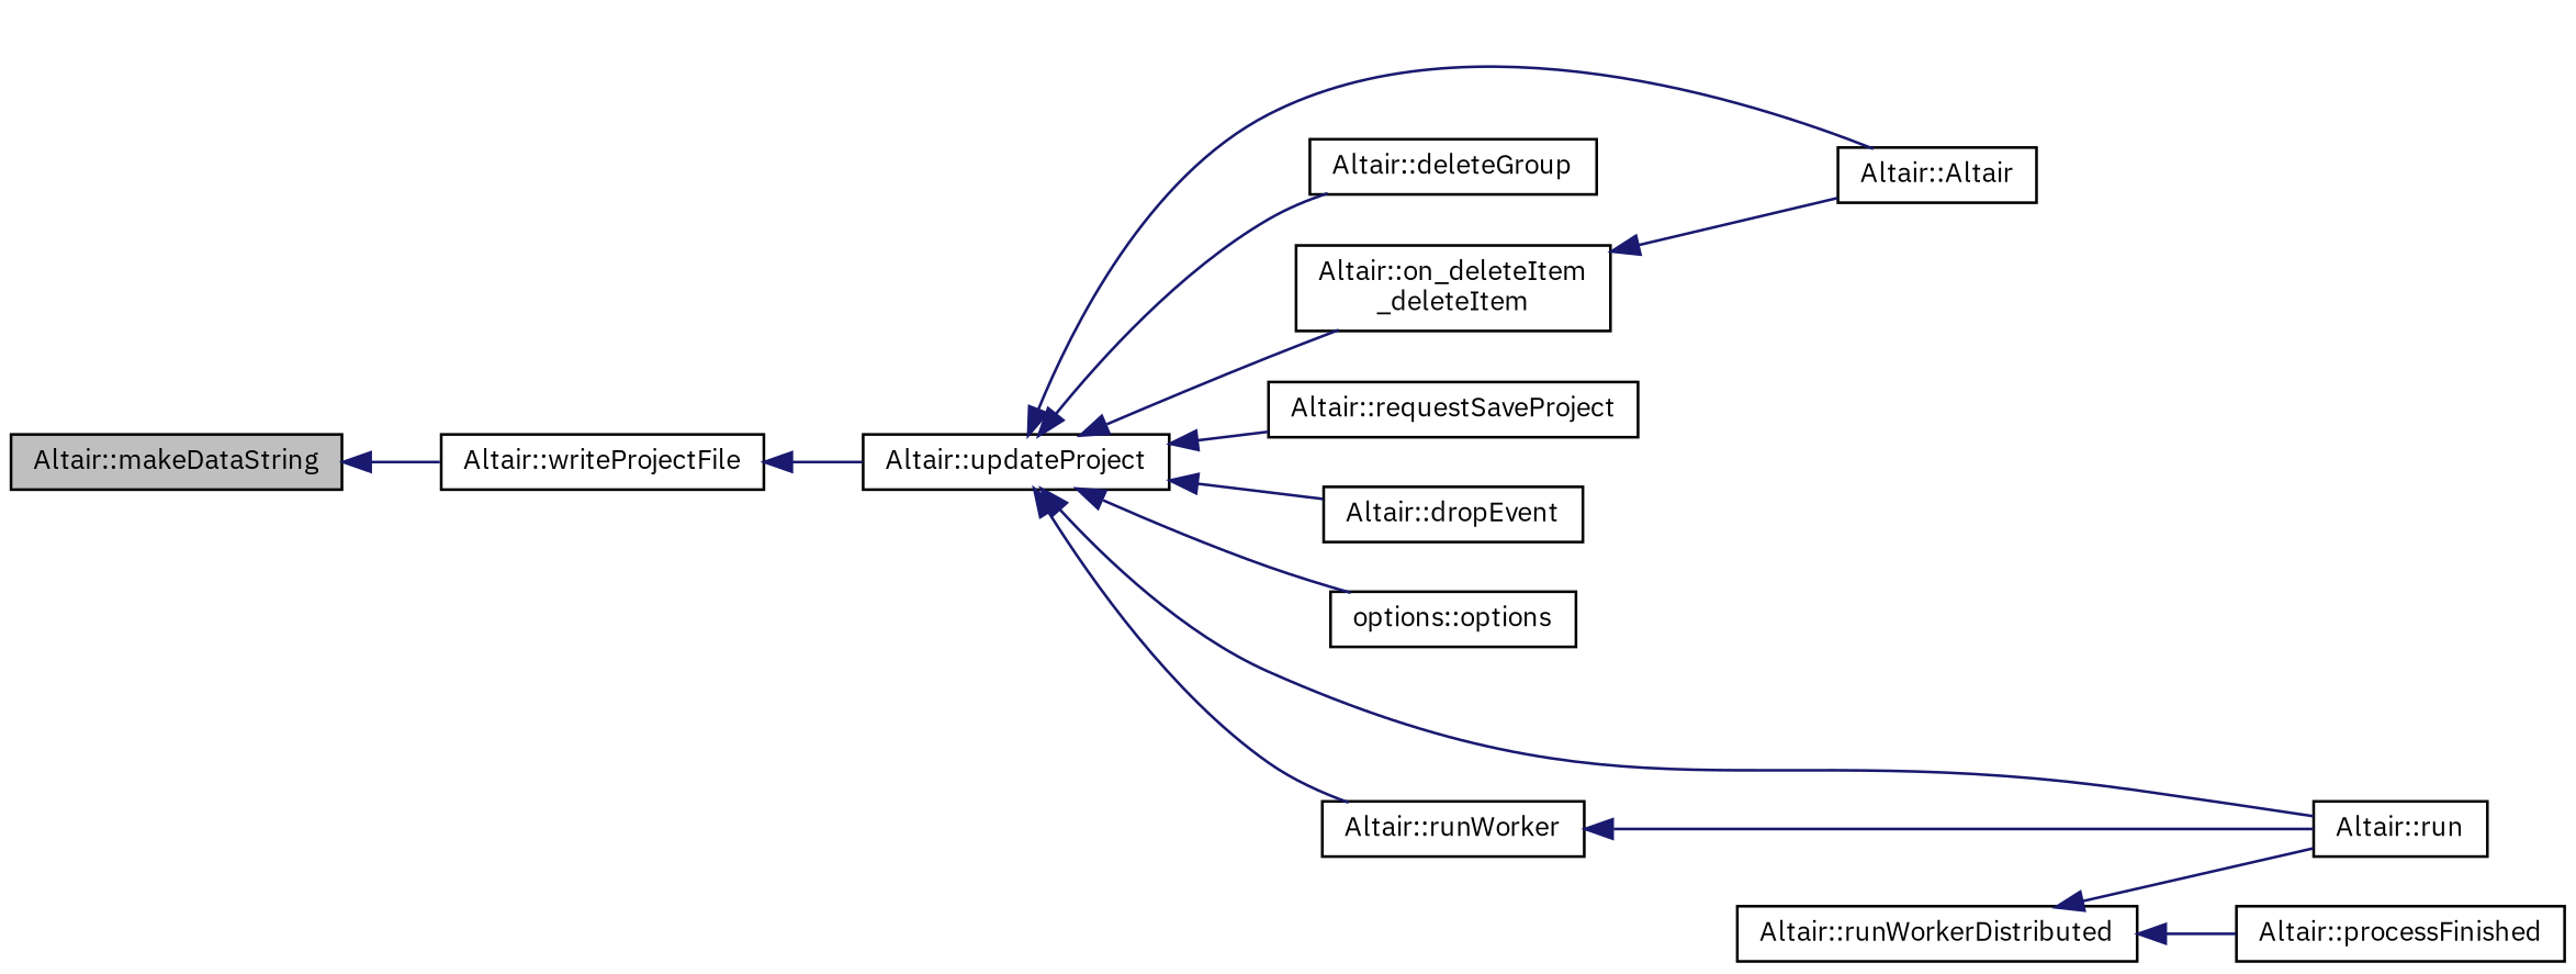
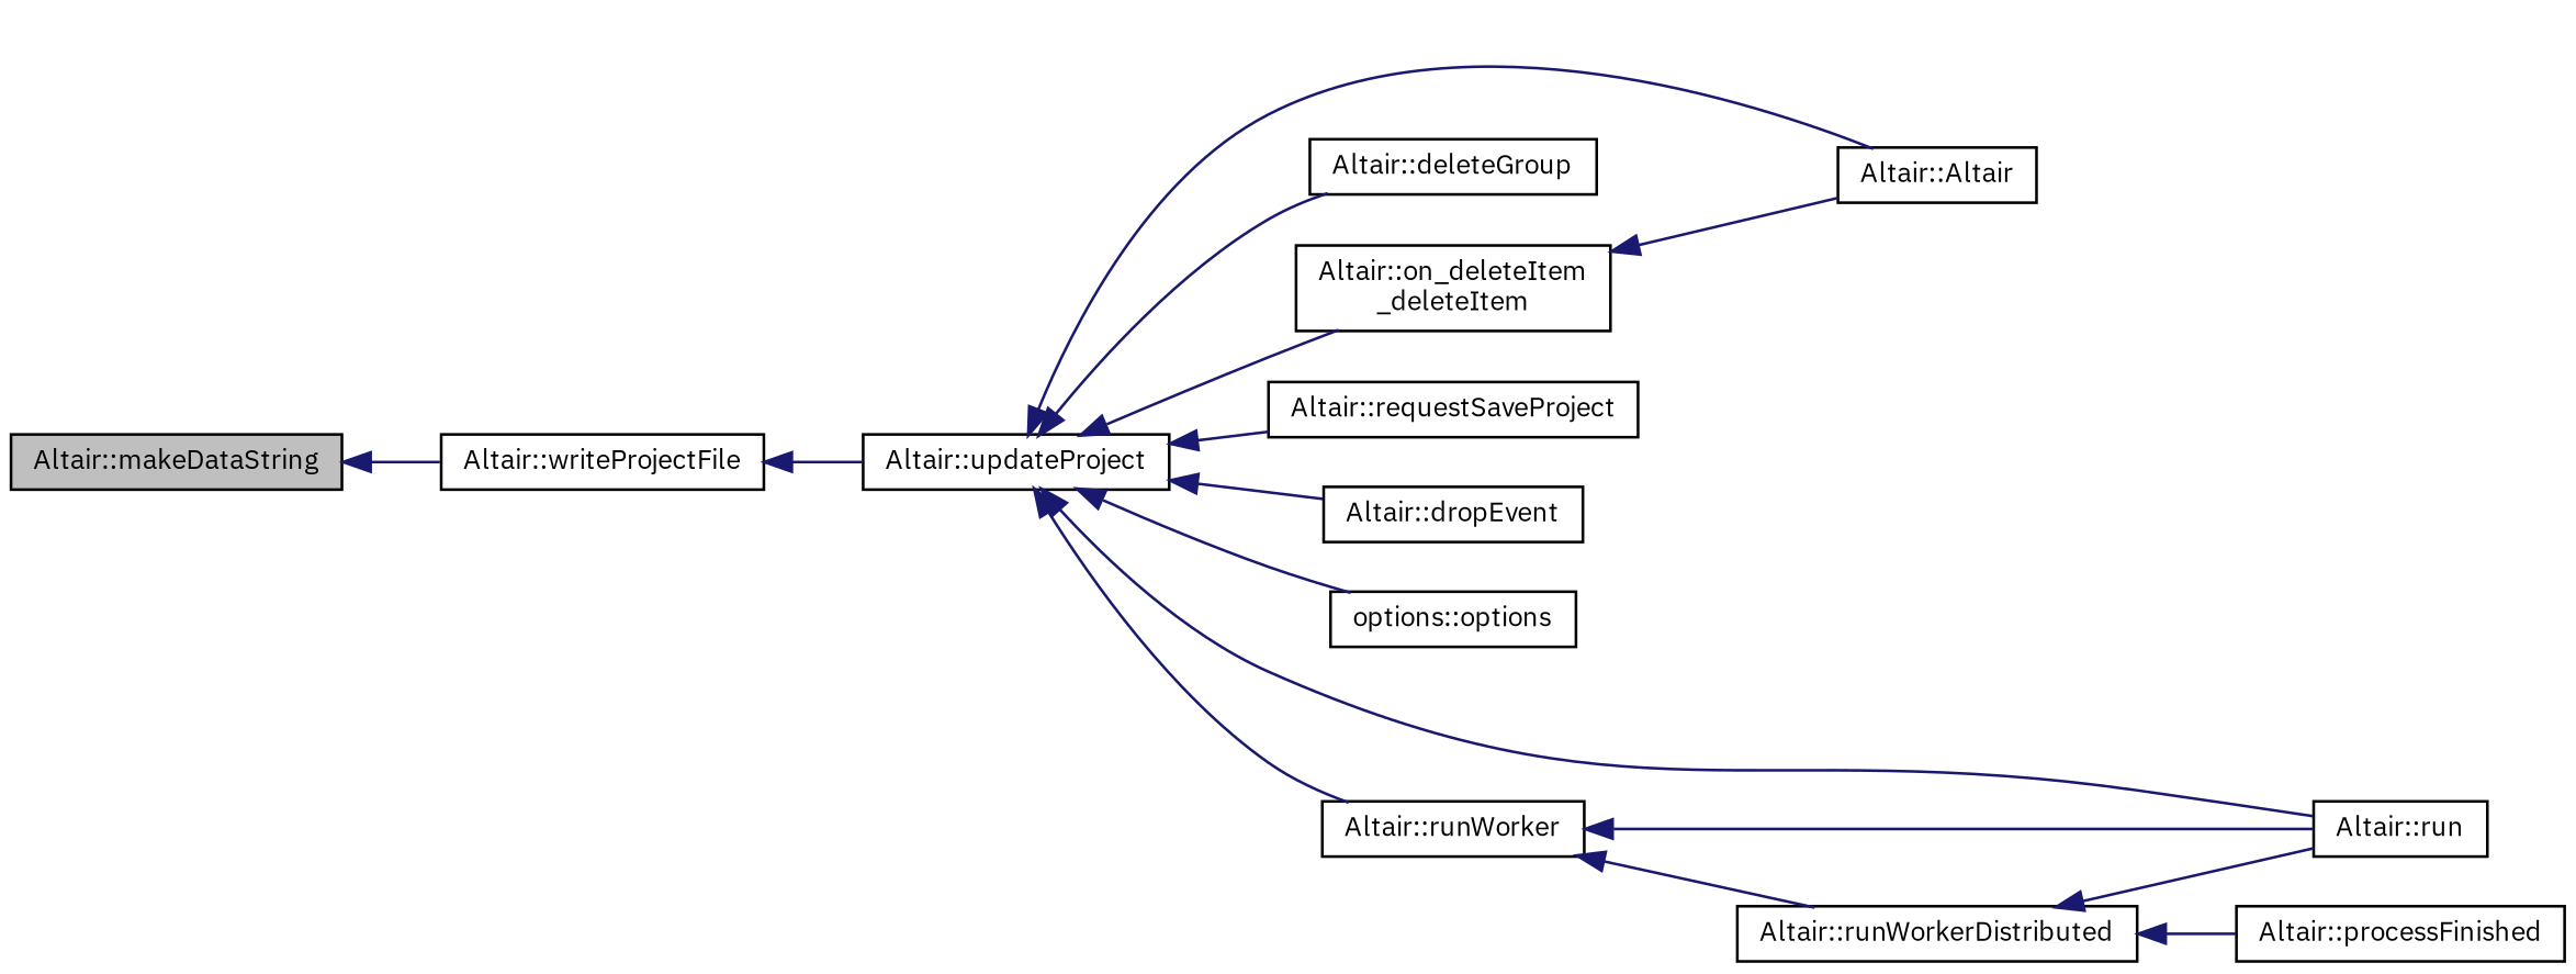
  digraph {
    fontname="IBM Plex Sans"
    rankdir=LR
    node [color=black fillcolor=white fontname="IBM Plex Sans" fontsize=10 shape=record style=filled]
    edge [color=midnightblue dir=back fontname="IBM Plex Sans" fontsize=10 labelfontname=Helvetica labelfontsize=10 style=solid]
    n1 [fillcolor=grey75 fontcolor=black height=0.2 label="Altair::makeDataString" width=0.4]
    n2 [height=0.2 label="Altair::writeProjectFile" width=0.4]
    n3 [height=0.2 label="Altair::updateProject" width=0.4]
    n4 [height=0.2 label="Altair::Altair" width=0.4]
    n5 [height=0.2 label="Altair::deleteGroup" width=0.4]
    n6 [height=0.2 label="Altair::on_deleteItem\l_deleteItem" width=0.4]
    n7 [height=0.2 label="Altair::requestSaveProject" width=0.4]
    n8 [height=0.2 label="Altair::dropEvent" width=0.4]
    n9 [height=0.2 label="options::options" width=0.4]
    n10 [height=0.2 label="Altair::runWorker" width=0.4]
    n11 [height=0.2 label="Altair::run" width=0.4]
    n12 [height=0.2 label="Altair::runWorkerDistributed" width=0.4]
    n13 [height=0.2 label="Altair::processFinished" width=0.4]
    n1 -> n2
    n2 -> n3
    n3 -> n4
    n3 -> n5
    n3 -> n6
    n3 -> n7
    n3 -> n8
    n3 -> n9
    n3 -> n10
    n3 -> n11
    n6 -> n4
    n10 -> n11
+   n10 -> n12
    n12 -> n11
    n12 -> n13
  }
